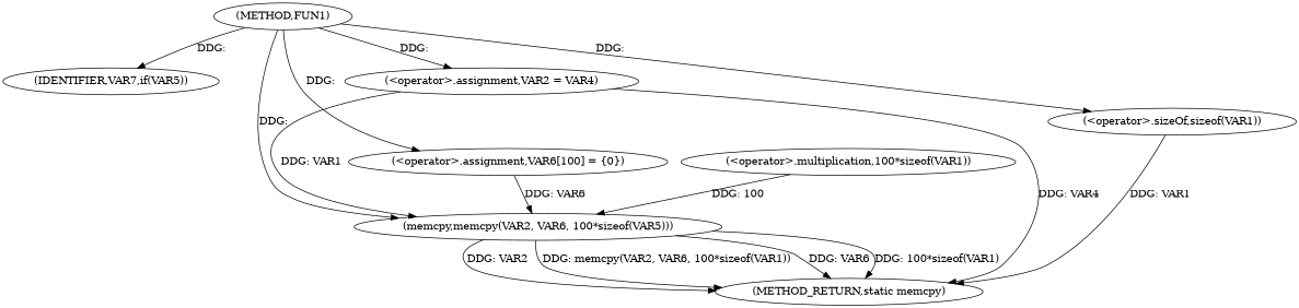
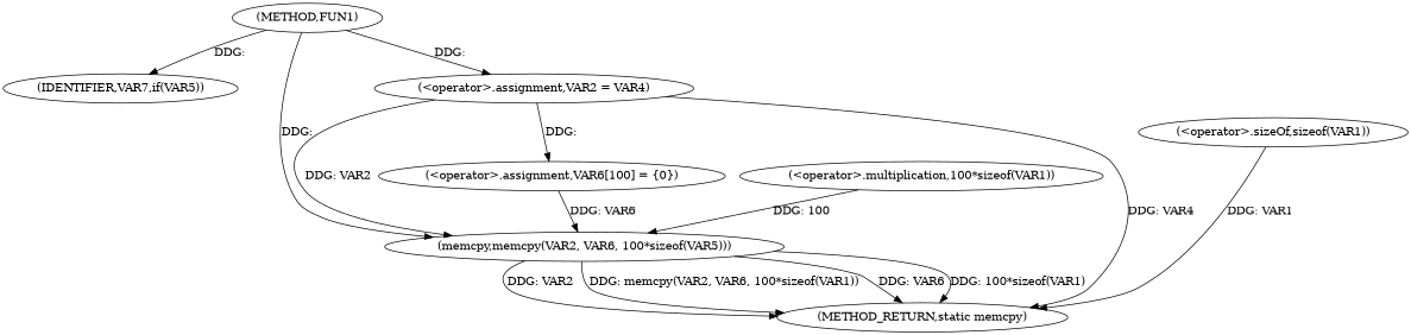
  digraph {
    n1 [label="(METHOD,FUN1)"]
    n2 [label="(IDENTIFIER,VAR7,if(VAR5))"]
    n3 [label="(<operator>.assignment,VAR2 = VAR4)"]
    n4 [label="(<operator>.assignment,VAR6[100] = {0})"]
    n5 [label="(memcpy,memcpy(VAR2, VAR6, 100*sizeof(VAR5)))"]
    n6 [label="(<operator>.sizeOf,sizeof(VAR1))"]
    n7 [label="(METHOD_RETURN,static memcpy)"]
    n8 [label="(<operator>.multiplication,100*sizeof(VAR1))"]
    n1 -> n2 [label="DDG: "]
    n1 -> n3 [label="DDG: "]
-   n1 -> n4 [label="DDG: "]
+   n3 -> n4 [label="DDG: "]
    n1 -> n5 [label="DDG: "]
-   n1 -> n6 [label="DDG: "]
-   n3 -> n5 [label="DDG: VAR1"]
+   n3 -> n5 [label="DDG: VAR2"]
    n3 -> n7 [label="DDG: VAR4"]
    n4 -> n5 [label="DDG: VAR6"]
    n5 -> n7 [label="DDG: VAR6"]
    n5 -> n7 [label="DDG: 100*sizeof(VAR1)"]
    n5 -> n7 [label="DDG: VAR2"]
    n5 -> n7 [label="DDG: memcpy(VAR2, VAR6, 100*sizeof(VAR1))"]
    n6 -> n7 [label="DDG: VAR1"]
    n8 -> n5 [label="DDG: 100"]
  }
